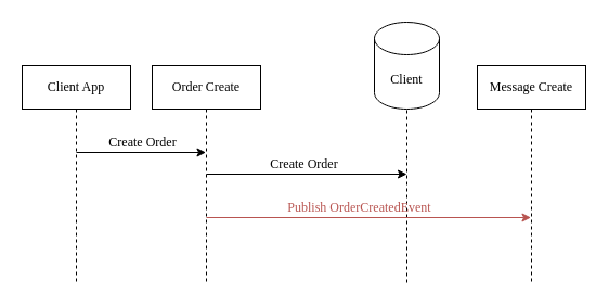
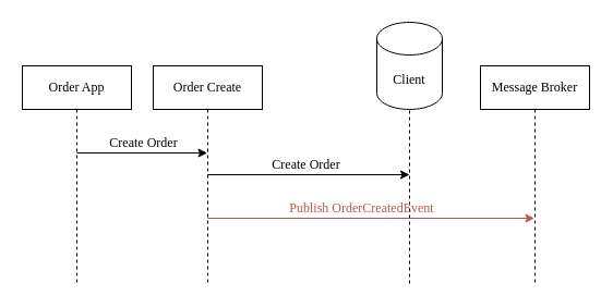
  <mxCell id="0" />
  <mxCell id="1" parent="0" />
  <mxCell id="2" value="Order Create" style="shape=umlLifeline;perimeter=lifelinePerimeter;whiteSpace=wrap;html=1;container=0;dropTarget=0;collapsible=0;recursiveResize=0;outlineConnect=0;portConstraint=eastwest;newEdgeStyle={&quot;edgeStyle&quot;:&quot;elbowEdgeStyle&quot;,&quot;elbow&quot;:&quot;vertical&quot;,&quot;curved&quot;:0,&quot;rounded&quot;:0};fontFamily=Space Mono;fontSize=12;" vertex="1" parent="1"><mxGeometry x="140" y="60" width="100" height="200" as="geometry" /></mxCell>
  <mxCell id="3" value="Client" style="shape=cylinder3;whiteSpace=wrap;html=1;boundedLbl=1;backgroundOutline=1;size=15;fontFamily=Space Mono;fontSize=12;" vertex="1" parent="1"><mxGeometry x="345" y="20" width="60" height="80" as="geometry" /></mxCell>
  <mxCell id="4" value="" style="endArrow=none;dashed=1;html=1;rounded=0;fontFamily=Space Mono;fontSize=12;" edge="1" parent="1"><mxGeometry width="50" height="50" relative="1" as="geometry"><mxPoint x="375" y="260" as="sourcePoint" /><mxPoint x="375" y="100" as="targetPoint" /></mxGeometry></mxCell>
- <mxCell id="5" value="Client App" style="shape=umlLifeline;perimeter=lifelinePerimeter;whiteSpace=wrap;html=1;container=0;dropTarget=0;collapsible=0;recursiveResize=0;outlineConnect=0;portConstraint=eastwest;newEdgeStyle={&quot;edgeStyle&quot;:&quot;elbowEdgeStyle&quot;,&quot;elbow&quot;:&quot;vertical&quot;,&quot;curved&quot;:0,&quot;rounded&quot;:0};fontFamily=Space Mono;fontSize=12;" vertex="1" parent="1"><mxGeometry x="20" y="60" width="100" height="200" as="geometry" /></mxCell>
+ <mxCell id="5" value="Order App" style="shape=umlLifeline;perimeter=lifelinePerimeter;whiteSpace=wrap;html=1;container=0;dropTarget=0;collapsible=0;recursiveResize=0;outlineConnect=0;portConstraint=eastwest;newEdgeStyle={&quot;edgeStyle&quot;:&quot;elbowEdgeStyle&quot;,&quot;elbow&quot;:&quot;vertical&quot;,&quot;curved&quot;:0,&quot;rounded&quot;:0};fontFamily=Space Mono;fontSize=12;" vertex="1" parent="1"><mxGeometry x="20" y="60" width="100" height="200" as="geometry" /></mxCell>
  <mxCell id="6" value="" style="endArrow=classic;html=1;rounded=0;fontFamily=Space Mono;fontSize=12;labelBackgroundColor=none;" edge="1" parent="1" target="2"><mxGeometry width="50" height="50" relative="1" as="geometry"><mxPoint x="70" y="140" as="sourcePoint" /><mxPoint x="185" y="140" as="targetPoint" /></mxGeometry></mxCell>
  <mxCell id="7" value="Create Order" style="edgeLabel;html=1;align=center;verticalAlign=middle;resizable=0;points=[];fontFamily=Space Mono;fontSize=12;labelBackgroundColor=none;" vertex="1" connectable="0" parent="6"><mxGeometry x="-0.119" y="-1" relative="1" as="geometry"><mxPoint x="7" y="-11" as="offset" /></mxGeometry></mxCell>
  <mxCell id="8" value="" style="endArrow=classic;html=1;rounded=0;fillColor=#f8cecc;strokeColor=#b85450;fontFamily=Space Mono;fontSize=12;labelBackgroundColor=none;" edge="1" parent="1"><mxGeometry width="50" height="50" relative="1" as="geometry"><mxPoint x="190" y="200" as="sourcePoint" /><mxPoint x="489.5" y="200" as="targetPoint" /></mxGeometry></mxCell>
  <mxCell id="9" value="&lt;font color=&quot;#b85450&quot;&gt;Publish OrderCreatedEvent&lt;/font&gt;" style="edgeLabel;html=1;align=center;verticalAlign=middle;resizable=0;points=[];fontColor=default;fontFamily=Space Mono;fontSize=12;labelBackgroundColor=none;" vertex="1" connectable="0" parent="8"><mxGeometry x="-0.119" y="-1" relative="1" as="geometry"><mxPoint x="8" y="-11" as="offset" /></mxGeometry></mxCell>
  <mxCell id="10" value="" style="endArrow=classic;html=1;rounded=0;fontFamily=Space Mono;fontSize=12;labelBackgroundColor=none;" edge="1" parent="1"><mxGeometry width="50" height="50" relative="1" as="geometry"><mxPoint x="190" y="160" as="sourcePoint" /><mxPoint x="375" y="160" as="targetPoint" /></mxGeometry></mxCell>
  <mxCell id="11" value="Create Order" style="edgeLabel;html=1;align=center;verticalAlign=middle;resizable=0;points=[];fontFamily=Space Mono;fontSize=12;labelBackgroundColor=none;" vertex="1" connectable="0" parent="10"><mxGeometry x="-0.119" y="-1" relative="1" as="geometry"><mxPoint x="8" y="-11" as="offset" /></mxGeometry></mxCell>
- <mxCell id="12" value="Message Create" style="shape=umlLifeline;perimeter=lifelinePerimeter;whiteSpace=wrap;html=1;container=0;dropTarget=0;collapsible=0;recursiveResize=0;outlineConnect=0;portConstraint=eastwest;newEdgeStyle={&quot;edgeStyle&quot;:&quot;elbowEdgeStyle&quot;,&quot;elbow&quot;:&quot;vertical&quot;,&quot;curved&quot;:0,&quot;rounded&quot;:0};fontFamily=Space Mono;fontSize=12;" vertex="1" parent="1"><mxGeometry x="440" y="60" width="100" height="200" as="geometry" /></mxCell>
+ <mxCell id="12" value="Message Broker" style="shape=umlLifeline;perimeter=lifelinePerimeter;whiteSpace=wrap;html=1;container=0;dropTarget=0;collapsible=0;recursiveResize=0;outlineConnect=0;portConstraint=eastwest;newEdgeStyle={&quot;edgeStyle&quot;:&quot;elbowEdgeStyle&quot;,&quot;elbow&quot;:&quot;vertical&quot;,&quot;curved&quot;:0,&quot;rounded&quot;:0};fontFamily=Space Mono;fontSize=12;" vertex="1" parent="1"><mxGeometry x="440" y="60" width="100" height="200" as="geometry" /></mxCell>
